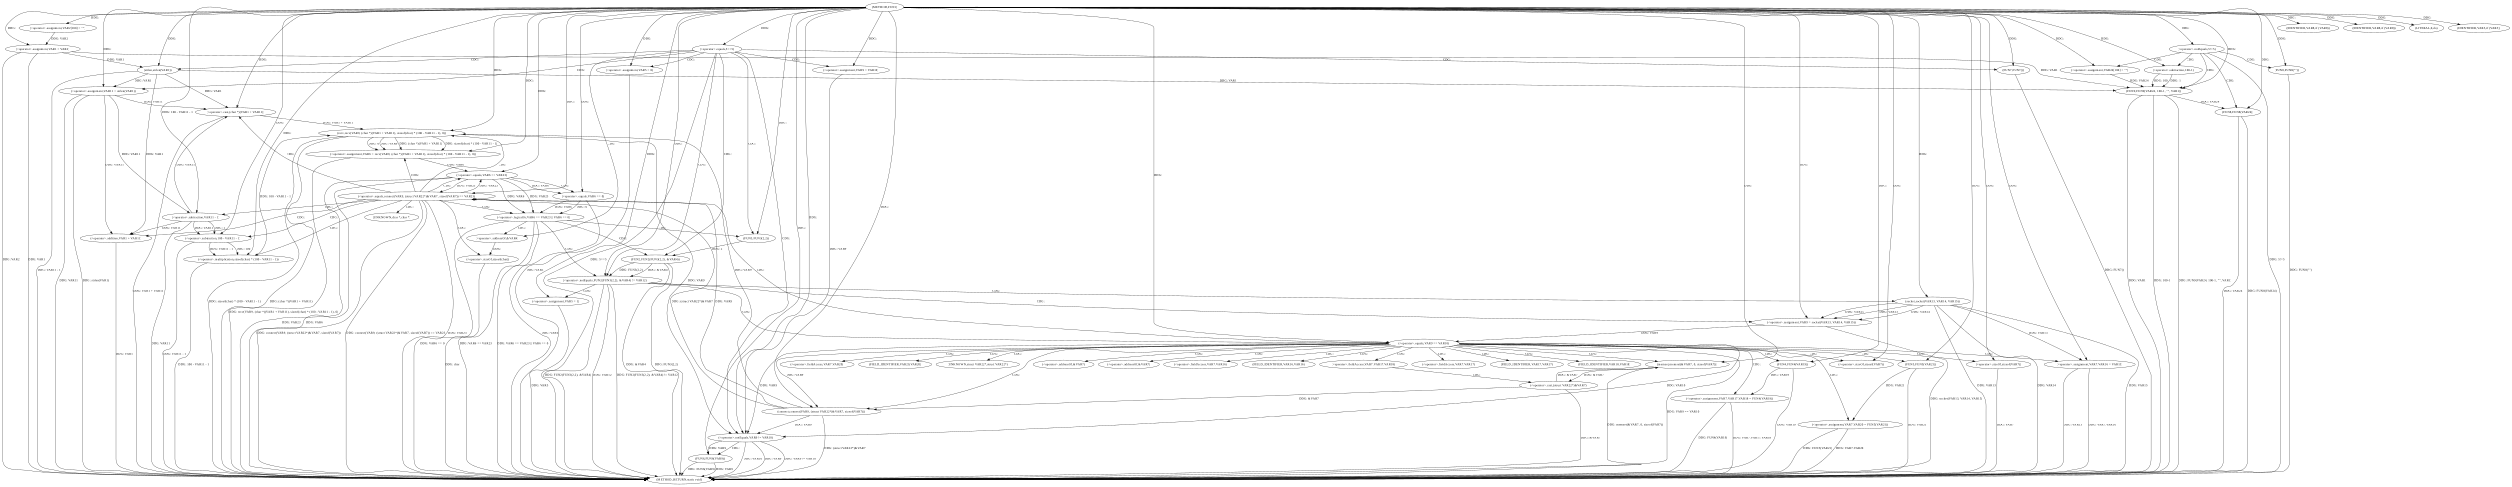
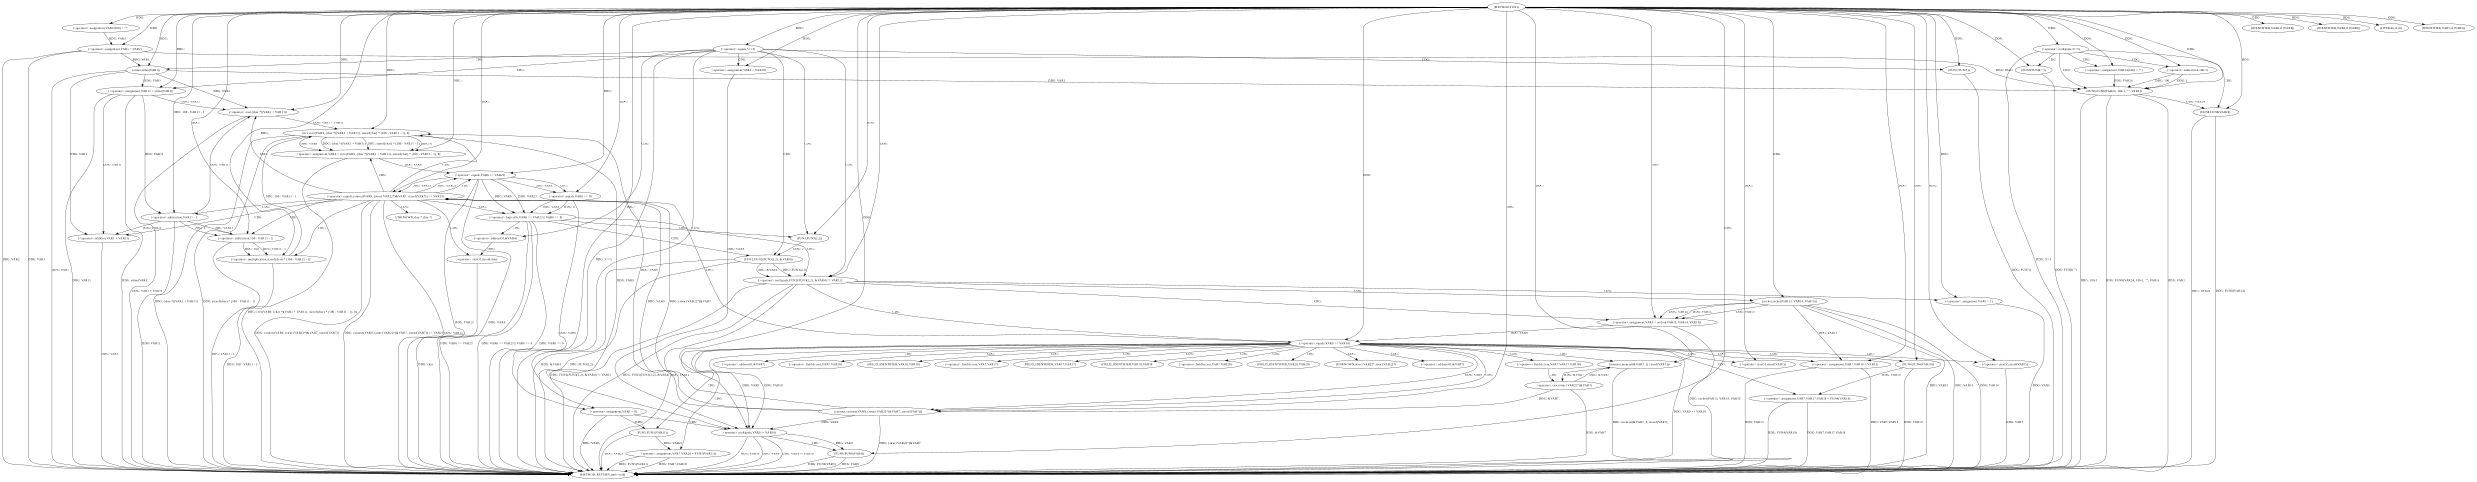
  digraph {
    fontname="Liberation Serif"
    node [fontname="Liberation Serif"]
    edge [fontname="Liberation Serif"]
    n1 [label="(METHOD,FUN1)"]
    n2 [label="(<operator>.assignment,VAR2[100] = \"\")"]
    n3 [label="(<operator>.assignment,VAR1 = VAR2)"]
    n4 [label="(<operator>.equals,5==5)"]
    n5 [label="(<operator>.assignment,VAR5 = 0)"]
    n6 [label="(<operator>.assignment,VAR9 = VAR10)"]
    n7 [label="(<operator>.assignment,VAR11 = strlen(VAR1))"]
    n8 [label="(strlen,strlen(VAR1))"]
    n9 [label="(<operator>.notEquals,FUN2(FUN3(2,2), &VAR4) != VAR12)"]
    n10 [label="(FUN3,FUN3(2,2))"]
    n11 [label="(<operator>.assignment,VAR5 = 1)"]
    n12 [label="(<operator>.assignment,VAR9 = socket(VAR13, VAR14, VAR15))"]
    n13 [label="(socket,socket(VAR13, VAR14, VAR15))"]
    n14 [label="(<operator>.equals,VAR9 == VAR10)"]
    n15 [label="(memset,memset(&VAR7, 0, sizeof(VAR7)))"]
    n16 [label="(<operator>.sizeOf,sizeof(VAR7))"]
    n17 [label="(<operator>.assignment,VAR7.VAR16 = VAR13)"]
    n18 [label="(FUN4,FUN4(VAR19))"]
    n19 [label="(FUN5,FUN5(VAR21))"]
    n20 [label="(<operator>.equals,connect(VAR9, (struct VAR22*)&VAR7, sizeof(VAR7)) == VAR23)"]
    n21 [label="(connect,connect(VAR9, (struct VAR22*)&VAR7, sizeof(VAR7)))"]
    n22 [label="(<operator>.sizeOf,sizeof(VAR7))"]
    n23 [label="(<operator>.assignment,VAR6 = recv(VAR9, (char *)(VAR1 + VAR11), sizeof(char) * (100 - VAR11 - 1), 0))"]
    n24 [label="(recv,recv(VAR9, (char *)(VAR1 + VAR11), sizeof(char) * (100 - VAR11 - 1), 0))"]
    n25 [label="(<operator>.cast,(char *)(VAR1 + VAR11))"]
    n26 [label="(<operator>.multiplication,sizeof(char) * (100 - VAR11 - 1))"]
    n27 [label="(<operator>.subtraction,100 - VAR11 - 1)"]
    n28 [label="(<operator>.subtraction,VAR11 - 1)"]
    n29 [label="(<operator>.equals,VAR6 == VAR23)"]
    n30 [label="(<operator>.equals,VAR6 == 0)"]
    n31 [label="(IDENTIFIER,VAR8,if (VAR8))"]
    n32 [label="(IDENTIFIER,VAR8,if (VAR8))"]
    n33 [label="(LITERAL,0,do)"]
    n34 [label="(<operator>.notEquals,VAR9 != VAR10)"]
    n35 [label="(FUN6,FUN6(VAR9))"]
    n36 [label="(IDENTIFIER,VAR5,if (VAR5))"]
    n37 [label="(FUN7,FUN7())"]
    n38 [label="(<operator>.notEquals,5!=5)"]
    n39 [label="(FUN8,FUN8(\"\"))"]
    n40 [label="(<operator>.assignment,VAR24[100] = \"\")"]
    n41 [label="(FUN9,FUN9(VAR24, 100-1, \"\", VAR1))"]
    n42 [label="(<operator>.subtraction,100-1)"]
    n43 [label="(FUN8,FUN8(VAR24))"]
    n44 [label="(METHOD_RETURN,static void)"]
    n45 [label="(FUN2,FUN2(FUN3(2,2), &VAR4))"]
    n46 [label="(<operator>.addressOf,&VAR4)"]
    n47 [label="(<operator>.addition,VAR1 + VAR11)"]
    n48 [label="(<operator>.assignment,VAR7.VAR17.VAR18 = FUN4(VAR19))"]
    n49 [label="(<operator>.assignment,VAR7.VAR20 = FUN5(VAR21))"]
    n50 [label="(<operator>.addressOf,&VAR7)"]
    n51 [label="(<operator>.fieldAccess,VAR7.VAR16)"]
    n52 [label="(FIELD_IDENTIFIER,VAR16,VAR16)"]
    n53 [label="(<operator>.fieldAccess,VAR7.VAR17.VAR18)"]
    n54 [label="(<operator>.fieldAccess,VAR7.VAR17)"]
    n55 [label="(FIELD_IDENTIFIER,VAR17,VAR17)"]
    n56 [label="(FIELD_IDENTIFIER,VAR18,VAR18)"]
    n57 [label="(<operator>.fieldAccess,VAR7.VAR20)"]
    n58 [label="(FIELD_IDENTIFIER,VAR20,VAR20)"]
    n59 [label="(UNKNOWN,struct VAR22*,struct VAR22*)"]
    n60 [label="(<operator>.addressOf,&VAR7)"]
    n61 [label="(<operator>.cast,(struct VAR22*)&VAR7)"]
    n62 [label="(<operator>.sizeOf,sizeof(char))"]
    n63 [label="(<operator>.logicalOr,VAR6 == VAR23 || VAR6 == 0)"]
    n64 [label="(UNKNOWN,char *,char *)"]
    n1 -> n2 [label="DDG: "]
    n1 -> n3 [label="DDG: "]
    n1 -> n4 [label="DDG: "]
    n1 -> n5 [label="DDG: "]
    n1 -> n6 [label="DDG: "]
    n1 -> n7 [label="DDG: "]
    n1 -> n8 [label="DDG: "]
    n1 -> n9 [label="DDG: "]
    n1 -> n10 [label="DDG: "]
    n1 -> n11 [label="DDG: "]
    n1 -> n12 [label="DDG: "]
    n1 -> n13 [label="DDG: "]
    n1 -> n14 [label="DDG: "]
    n1 -> n15 [label="DDG: "]
    n1 -> n16 [label="DDG: "]
    n1 -> n17 [label="DDG: "]
    n1 -> n18 [label="DDG: "]
-   n1 -> n19 [label="DDG: "]
+   n5 -> n19 [label="DDG: "]
    n1 -> n20 [label="DDG: "]
    n1 -> n21 [label="DDG: "]
    n1 -> n22 [label="DDG: "]
    n1 -> n23 [label="DDG: "]
    n1 -> n24 [label="DDG: "]
    n1 -> n25 [label="DDG: "]
    n1 -> n26 [label="DDG: "]
    n1 -> n27 [label="DDG: "]
    n1 -> n28 [label="DDG: 100 - VAR11 - 1"]
    n1 -> n29 [label="DDG: "]
    n1 -> n30 [label="DDG: "]
    n1 -> n31 [label="DDG: "]
    n1 -> n32 [label="DDG: "]
    n1 -> n33 [label="DDG: "]
    n1 -> n34 [label="DDG: "]
    n1 -> n35 [label="DDG: "]
    n1 -> n36 [label="DDG: "]
    n1 -> n37 [label="DDG: "]
    n1 -> n38 [label="DDG: "]
    n1 -> n39 [label="DDG: "]
    n1 -> n40 [label="DDG: "]
    n1 -> n41 [label="DDG: "]
    n1 -> n42 [label="DDG: "]
    n1 -> n43 [label="DDG: "]
    n2 -> n3 [label="DDG: VAR2"]
    n3 -> n8 [label="DDG: VAR1"]
    n3 -> n41 [label="DDG: VAR1"]
    n3 -> n44 [label="DDG: VAR1"]
    n3 -> n44 [label="DDG: VAR2"]
    n4 -> n5 [label="CDG: "]
    n4 -> n6 [label="CDG: "]
    n4 -> n7 [label="CDG: "]
    n4 -> n8 [label="CDG: "]
    n4 -> n9 [label="CDG: "]
    n4 -> n10 [label="CDG: "]
-   n4 -> n34 [label="CDG: "]
+   n5 -> n34 [label="CDG: "]
    n4 -> n37 [label="CDG: "]
    n4 -> n44 [label="DDG: 5==5"]
    n4 -> n45 [label="CDG: "]
    n4 -> n46 [label="CDG: "]
    n5 -> n44 [label="DDG: VAR5"]
    n6 -> n34 [label="DDG: VAR9"]
    n7 -> n25 [label="DDG: VAR11"]
    n7 -> n28 [label="DDG: VAR11"]
    n7 -> n44 [label="DDG: strlen(VAR1)"]
    n7 -> n44 [label="DDG: VAR11"]
    n7 -> n47 [label="DDG: VAR11"]
    n8 -> n7 [label="DDG: VAR1"]
    n8 -> n25 [label="DDG: VAR1"]
    n8 -> n41 [label="DDG: VAR1"]
-   n8 -> n44 [label="DDG: VAR11 - 1"]
+   n8 -> n44 [label="DDG: VAR1"]
    n8 -> n47 [label="DDG: VAR1"]
    n9 -> n11 [label="CDG: "]
    n9 -> n12 [label="CDG: "]
    n9 -> n13 [label="CDG: "]
    n9 -> n14 [label="CDG: "]
    n9 -> n44 [label="DDG: VAR12"]
    n9 -> n44 [label="DDG: FUN2(FUN3(2,2), &VAR4) != VAR12"]
    n9 -> n44 [label="DDG: FUN2(FUN3(2,2), &VAR4)"]
    n10 -> n45 [label="DDG: 2"]
    n11 -> n44 [label="DDG: VAR5"]
    n12 -> n14 [label="DDG: VAR9"]
    n12 -> n44 [label="DDG: socket(VAR13, VAR14, VAR15)"]
    n13 -> n12 [label="DDG: VAR13"]
    n13 -> n12 [label="DDG: VAR14"]
    n13 -> n12 [label="DDG: VAR15"]
    n13 -> n17 [label="DDG: VAR13"]
    n13 -> n44 [label="DDG: VAR15"]
    n13 -> n44 [label="DDG: VAR13"]
    n13 -> n44 [label="DDG: VAR14"]
    n14 -> n15 [label="CDG: "]
    n14 -> n16 [label="CDG: "]
    n14 -> n17 [label="CDG: "]
    n14 -> n18 [label="CDG: "]
    n14 -> n19 [label="CDG: "]
    n14 -> n20 [label="CDG: "]
    n14 -> n21 [label="DDG: VAR9"]
    n14 -> n21 [label="CDG: "]
    n14 -> n22 [label="CDG: "]
    n14 -> n34 [label="DDG: VAR9"]
    n14 -> n34 [label="DDG: VAR10"]
    n14 -> n44 [label="DDG: VAR9 == VAR10"]
    n14 -> n48 [label="CDG: "]
    n14 -> n49 [label="CDG: "]
    n14 -> n50 [label="CDG: "]
    n14 -> n51 [label="CDG: "]
    n14 -> n52 [label="CDG: "]
    n14 -> n53 [label="CDG: "]
    n14 -> n54 [label="CDG: "]
    n14 -> n55 [label="CDG: "]
    n14 -> n56 [label="CDG: "]
    n14 -> n57 [label="CDG: "]
    n14 -> n58 [label="CDG: "]
    n14 -> n59 [label="CDG: "]
    n14 -> n60 [label="CDG: "]
    n15 -> n44 [label="DDG: memset(&VAR7, 0, sizeof(VAR7))"]
    n15 -> n61 [label="DDG: &VAR7"]
    n17 -> n44 [label="DDG: VAR7.VAR16"]
    n17 -> n44 [label="DDG: VAR13"]
    n18 -> n44 [label="DDG: VAR19"]
    n18 -> n48 [label="DDG: VAR19"]
    n19 -> n44 [label="DDG: VAR21"]
    n19 -> n49 [label="DDG: VAR21"]
    n20 -> n23 [label="CDG: "]
    n20 -> n24 [label="CDG: "]
    n20 -> n25 [label="CDG: "]
    n20 -> n26 [label="CDG: "]
    n20 -> n27 [label="CDG: "]
    n20 -> n28 [label="CDG: "]
    n20 -> n29 [label="DDG: VAR23"]
    n20 -> n29 [label="CDG: "]
    n20 -> n44 [label="DDG: connect(VAR9, (struct VAR22*)&VAR7, sizeof(VAR7))"]
    n20 -> n44 [label="DDG: connect(VAR9, (struct VAR22*)&VAR7, sizeof(VAR7)) == VAR23"]
    n20 -> n44 [label="DDG: VAR23"]
    n20 -> n47 [label="CDG: "]
    n20 -> n62 [label="CDG: "]
    n20 -> n63 [label="CDG: "]
    n20 -> n64 [label="CDG: "]
    n21 -> n20 [label="DDG: VAR9"]
    n21 -> n20 [label="DDG: (struct VAR22*)&VAR7"]
    n21 -> n24 [label="DDG: VAR9"]
    n21 -> n34 [label="DDG: VAR9"]
    n21 -> n44 [label="DDG: (struct VAR22*)&VAR7"]
    n22 -> n44 [label="DDG: VAR7"]
    n23 -> n29 [label="DDG: VAR6"]
    n23 -> n44 [label="DDG: recv(VAR9, (char *)(VAR1 + VAR11), sizeof(char) * (100 - VAR11 - 1), 0)"]
    n24 -> n23 [label="DDG: VAR9"]
    n24 -> n23 [label="DDG: (char *)(VAR1 + VAR11)"]
    n24 -> n23 [label="DDG: sizeof(char) * (100 - VAR11 - 1)"]
    n24 -> n23 [label="DDG: 0"]
    n24 -> n34 [label="DDG: VAR9"]
    n24 -> n44 [label="DDG: (char *)(VAR1 + VAR11)"]
    n24 -> n44 [label="DDG: sizeof(char) * (100 - VAR11 - 1)"]
    n25 -> n24 [label="DDG: VAR1 + VAR11"]
    n25 -> n44 [label="DDG: VAR1 + VAR11"]
    n26 -> n24 [label="DDG: 100 - VAR11 - 1"]
    n26 -> n44 [label="DDG: 100 - VAR11 - 1"]
    n27 -> n26 [label="DDG: 100"]
    n27 -> n26 [label="DDG: VAR11 - 1"]
    n27 -> n44 [label="DDG: VAR11 - 1"]
    n28 -> n25 [label="DDG: VAR11"]
    n28 -> n27 [label="DDG: VAR11"]
    n28 -> n27 [label="DDG: 1"]
    n28 -> n44 [label="DDG: VAR11"]
    n28 -> n47 [label="DDG: VAR11"]
    n29 -> n20 [label="DDG: VAR23"]
    n29 -> n30 [label="DDG: VAR6"]
    n29 -> n30 [label="CDG: "]
    n29 -> n44 [label="DDG: VAR23"]
    n29 -> n44 [label="DDG: VAR6"]
    n29 -> n63 [label="DDG: VAR6"]
    n29 -> n63 [label="DDG: VAR23"]
    n30 -> n44 [label="DDG: VAR6"]
    n30 -> n63 [label="DDG: VAR6"]
    n30 -> n63 [label="DDG: 0"]
    n34 -> n35 [label="DDG: VAR9"]
    n34 -> n35 [label="CDG: "]
    n34 -> n44 [label="DDG: VAR10"]
    n34 -> n44 [label="DDG: VAR9"]
    n34 -> n44 [label="DDG: VAR9 != VAR10"]
    n35 -> n44 [label="DDG: FUN6(VAR9)"]
    n35 -> n44 [label="DDG: VAR9"]
    n37 -> n44 [label="DDG: FUN7()"]
    n38 -> n39 [label="CDG: "]
    n38 -> n40 [label="CDG: "]
    n38 -> n41 [label="CDG: "]
    n38 -> n42 [label="CDG: "]
    n38 -> n43 [label="CDG: "]
    n38 -> n44 [label="DDG: 5!=5"]
    n39 -> n44 [label="DDG: FUN8(\"\")"]
    n40 -> n41 [label="DDG: VAR24"]
    n41 -> n43 [label="DDG: VAR24"]
    n41 -> n44 [label="DDG: FUN9(VAR24, 100-1, \"\", VAR1)"]
    n41 -> n44 [label="DDG: VAR1"]
    n41 -> n44 [label="DDG: 100-1"]
    n42 -> n41 [label="DDG: 100"]
    n42 -> n41 [label="DDG: 1"]
    n43 -> n44 [label="DDG: VAR24"]
    n43 -> n44 [label="DDG: FUN8(VAR24)"]
    n45 -> n9 [label="DDG: FUN3(2,2)"]
    n45 -> n9 [label="DDG: &VAR4"]
    n45 -> n44 [label="DDG: &VAR4"]
    n45 -> n44 [label="DDG: FUN3(2,2)"]
    n46 -> n62 [label="DDG: "]
    n47 -> n44 [label="DDG: VAR1"]
    n48 -> n44 [label="DDG: FUN4(VAR19)"]
    n48 -> n44 [label="DDG: VAR7.VAR17.VAR18"]
    n49 -> n44 [label="DDG: VAR7.VAR20"]
    n49 -> n44 [label="DDG: FUN5(VAR21)"]
    n53 -> n61 [label="CDG: "]
    n61 -> n15 [label="DDG: &VAR7"]
    n61 -> n21 [label="DDG: &VAR7"]
    n61 -> n44 [label="DDG: &VAR7"]
    n62 -> n44 [label="DDG: char"]
    n63 -> n9 [label="CDG: "]
    n63 -> n10 [label="CDG: "]
    n63 -> n44 [label="DDG: VAR6 == VAR23"]
    n63 -> n44 [label="DDG: VAR6 == VAR23 || VAR6 == 0"]
    n63 -> n44 [label="DDG: VAR6 == 0"]
    n63 -> n45 [label="CDG: "]
    n63 -> n46 [label="CDG: "]
  }
